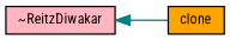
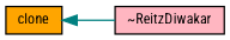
  digraph {
    rankdir=LR
    fontname="Roboto Condensed"
    node [color=black fontname="Roboto Condensed" fontsize=10 shape=record style=filled]
    n1 [fillcolor=lightpink fontcolor=black height=0.2 label="~ReitzDiwakar" width=0.4]
    n2 [height=0.2 label=clone width=0.4 fillcolor=orange]
-   n1 -> n2 [color=teal dir=back fontname="Roboto Condensed" fontsize=10 labelfontname=Helvetica labelfontsize=10 style=solid]
+   n2 -> n1 [color=teal dir=back fontname="Roboto Condensed" fontsize=10 labelfontname=Helvetica labelfontsize=10 style=solid]
  }
